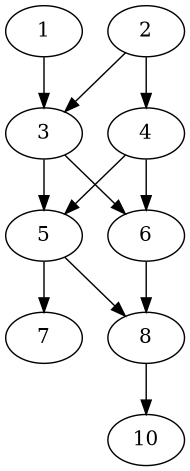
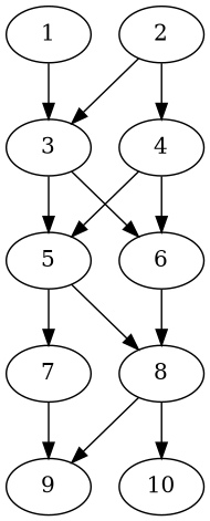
  digraph {
    node [alpha=0.11]
    1 [alpha=0.04 expect_size=12853248]
    3 [expect_size=26755072]
    4 [expect_size=44948480]
    5 [alpha=0.01 expect_size=17320960]
    6 [alpha=0.01 expect_size=25669632]
    7 [alpha=0.16 expect_size=8360960]
    8 [alpha=0.05 expect_size=20338688]
    2 [alpha=0.02 expect_size=39783424]
+   9 [expect_size=40258560]
    10 [alpha=0.20 expect_size=48374784]
    1 -> 3
    3 -> 5
    3 -> 6
    4 -> 5
    4 -> 6
    5 -> 7
    5 -> 8
    6 -> 8
+   7 -> 9
+   8 -> 9
    8 -> 10
    2 -> 3
    2 -> 4
  }
